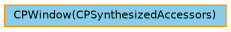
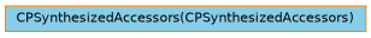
  digraph {
    rankdir=LR
-   n1 [color=darkorange fillcolor=skyblue fontname=Helvetica fontsize=10 height=0.2 label="CPWindow(CPSynthesizedAccessors)" shape=record style=filled width=0.4]
+   n1 [color=darkorange fillcolor=skyblue fontname=Helvetica fontsize=10 height=0.2 label="CPSynthesizedAccessors(CPSynthesizedAccessors)" shape=record style=filled width=0.4]
  }
